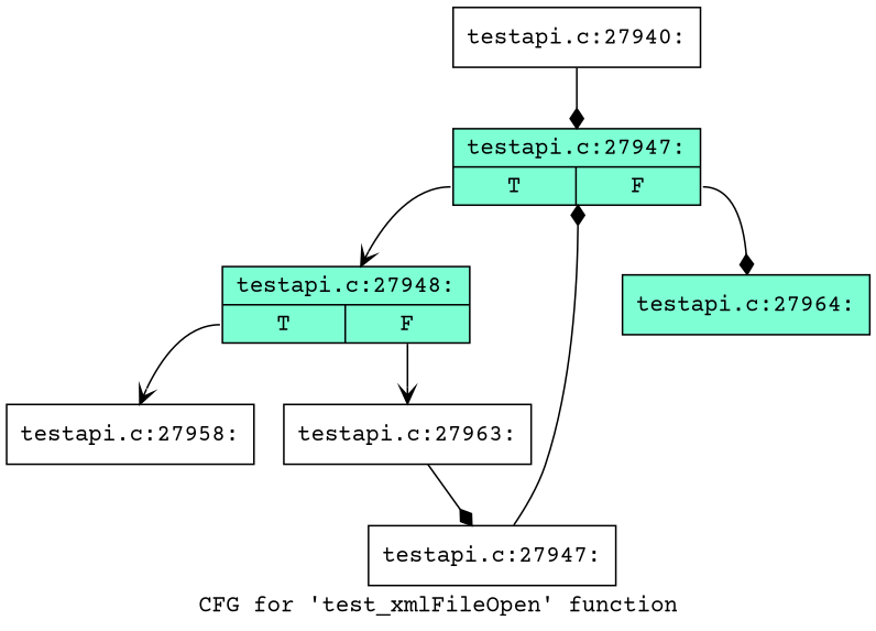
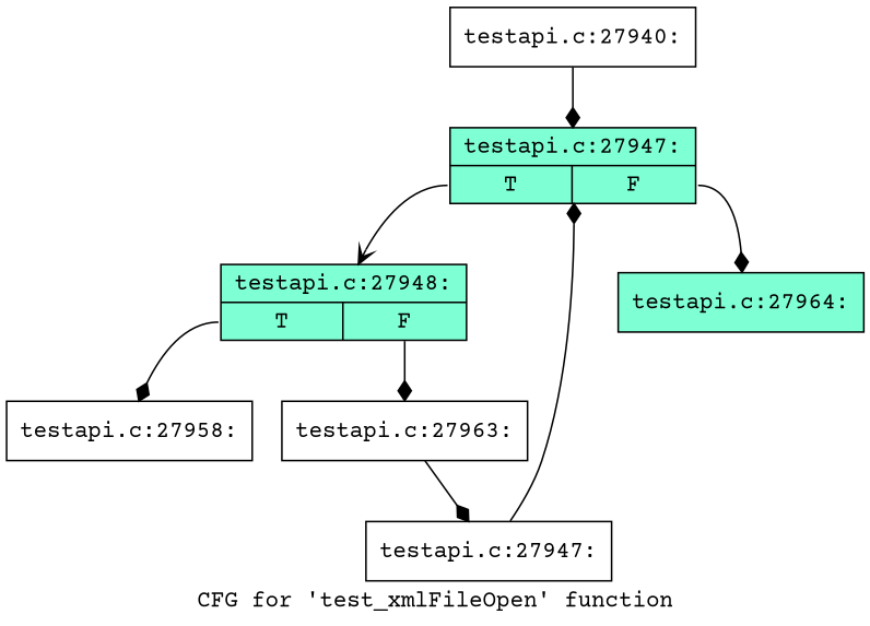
  digraph {
    fontname="Courier Prime"
    label="CFG for 'test_xmlFileOpen' function"
    node [fillcolor=white fontname="Courier Prime" shape=record style=filled]
    edge [arrowhead=diamond fontname="Courier Prime"]
    n1 [label="{testapi.c:27940:}"]
    n2 [fillcolor=aquamarine label="{testapi.c:27947:|{<s0>T|<s1>F}}"]
    n3 [fillcolor=aquamarine label="{testapi.c:27948:|{<s0>T|<s1>F}}"]
    n4 [fillcolor=aquamarine label="{testapi.c:27964:}"]
    n5 [label="{testapi.c:27958:}"]
    n6 [label="{testapi.c:27963:}"]
    n7 [label="{testapi.c:27947:}"]
    n1 -> n2
    n2 -> n3 [arrowhead=vee tailport=s0]
    n2 -> n4 [tailport=s1]
-   n3 -> n5 [arrowhead=vee tailport=s0]
-   n3 -> n6 [arrowhead=vee tailport=s1]
+   n3 -> n5 [tailport=s0]
+   n3 -> n6 [tailport=s1]
    n6 -> n7
    n7 -> n2
  }
